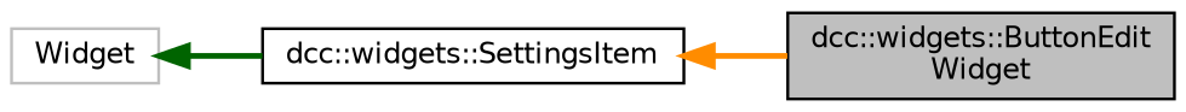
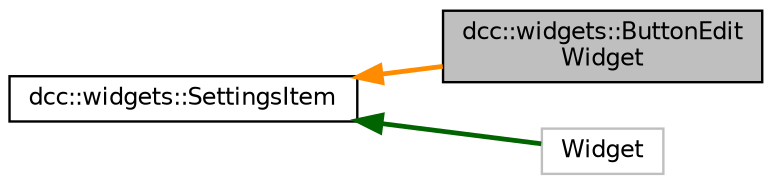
  digraph {
    rankdir=LR
    node [color=black fillcolor=white fontname=Helvetica fontsize=10 shape=record style=filled]
    edge [dir=back fontname=Helvetica fontsize=10 labelfontname=Helvetica labelfontsize=10 style=bold]
    n1 [fillcolor=grey75 fontcolor=black height=0.2 label="dcc::widgets::ButtonEdit\lWidget" width=0.4]
    n2 [height=0.2 label="dcc::widgets::SettingsItem" width=0.4]
    n3 [color=grey75 height=0.2 label=Widget width=0.4]
    n2 -> n1 [color=darkorange]
-   n3 -> n2 [color=darkgreen]
+   n2 -> n3 [color=darkgreen]
  }
